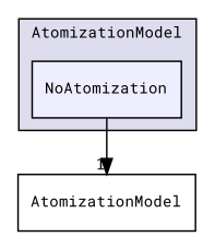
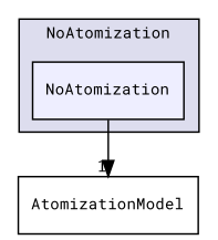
  digraph {
    compound=true
    fontname="Roboto Mono"
    node [fontname="Roboto Mono" fontsize=10 shape=box]
    n1 [fillcolor="#eeeeff" label=NoAtomization pencolor=black style=filled]
    n2 [label=AtomizationModel]
    subgraph cluster_1 {
      bgcolor="#ddddee"
      fontsize=10
-     label=AtomizationModel
+     label=NoAtomization
      pencolor=black
      n1
    }
    n1 -> n2 [headlabel=1 labeldistance=1.5 labelfontname=Helvetica labelfontsize=10 fontname="Roboto Mono"]
  }
